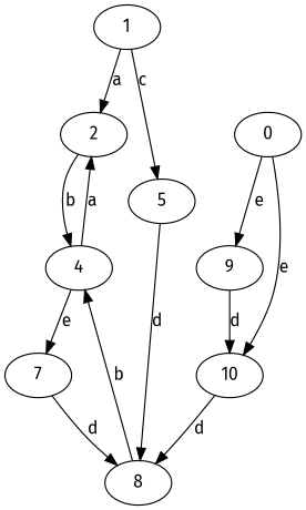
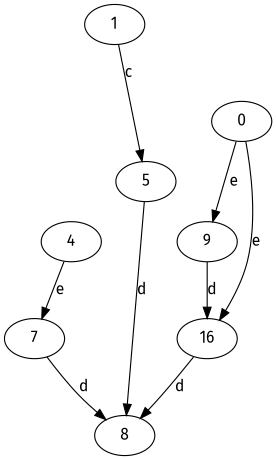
  strict digraph {
    fontname="Fira Sans"
    node [fontname="Fira Sans"]
    edge [fontname="Fira Sans"]
    1
-   2
    5
    4
    8
    7
    0
    9
-   10
-   1 -> 2 [label=a]
+   10 [label=16]
    1 -> 5 [label=c]
-   2 -> 4 [label=b]
    5 -> 8 [label=d]
-   4 -> 2 [label=a]
    4 -> 7 [label=e]
-   8 -> 4 [label=b]
    7 -> 8 [label=d]
    0 -> 9 [label=e]
    0 -> 10 [label=e]
    9 -> 10 [label=d]
    10 -> 8 [label=d]
  }
